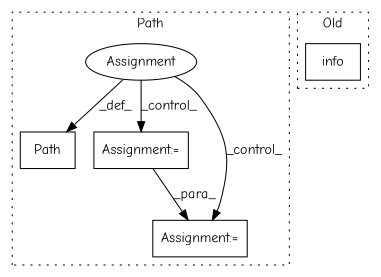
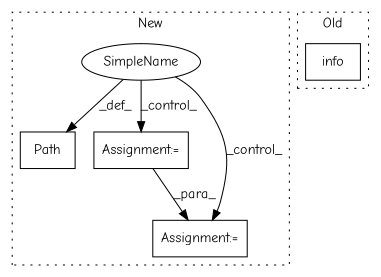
  digraph {
    fontname="Comic Neue"
    node [a=32 fontname="Comic Neue" l=1 shape=box]
    edge [fontname="Comic Neue"]
    n1 [l="5,1" label=Path s="2107,2162"]
    n2 [a=7 label="Assignment:=" s=2183]
-   n3 [a=42 label=Assignment shape=ellipse l=""]
+   n3 [a=42 label=SimpleName shape=ellipse l=""]
    n4 [a=7 label="Assignment:=" s=2211]
    n5 [l=6 label=info s=1633]
    subgraph cluster_1 {
-     label=Path
+     label=New
      style=dotted
      n1
      n2
      n3
      n4
    }
    subgraph cluster_2 {
      label=Old
      style=dotted
      n5
    }
    n2 -> n4 [label=_para_]
    n3 -> n1 [label=_def_]
    n3 -> n2 [label=_control_]
    n3 -> n4 [label=_control_]
  }
